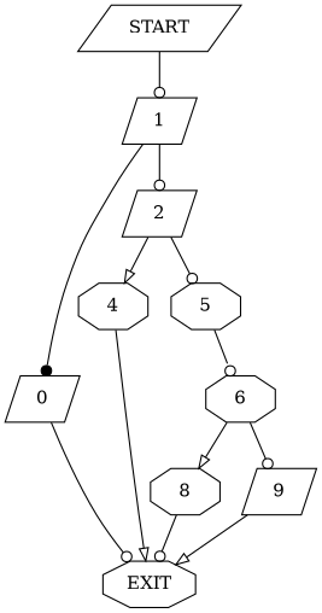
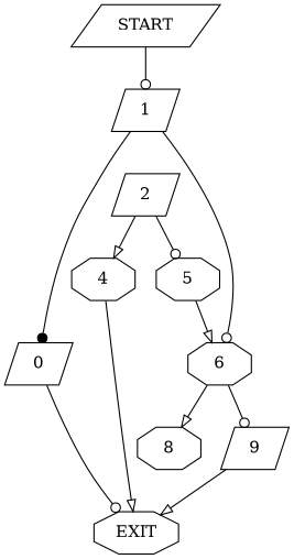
  digraph {
    node [shape=parallelogram]
    edge [arrowhead=odot]
    n1 [label=START]
    1
    2
    n4 [label=0]
    n5 [label=EXIT shape=octagon]
    4 [shape=octagon]
    5 [shape=octagon]
    6 [shape=octagon]
    8 [shape=octagon]
    9
    n1 -> 1
-   1 -> 2
+   1 -> 6
    1 -> n4 [arrowhead=dot]
    2 -> 4 [arrowhead=onormal]
    2 -> 5
    n4 -> n5
    4 -> n5 [arrowhead=onormal]
-   5 -> 6
+   5 -> 6 [arrowhead=onormal]
    6 -> 8 [arrowhead=onormal]
    6 -> 9
-   8 -> n5
    9 -> n5 [arrowhead=onormal]
  }
